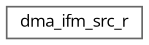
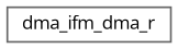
  digraph {
    rankdir=LR
    fontname="Open Sans"
-   n1 [color=grey40 fillcolor=white fontname="Open Sans" fontsize=10 height=0.2 label=dma_ifm_src_r shape=box style=filled width=0.4]
+   n1 [color=grey40 fillcolor=white fontname="Open Sans" fontsize=10 height=0.2 label=dma_ifm_dma_r shape=box style=filled width=0.4]
  }
